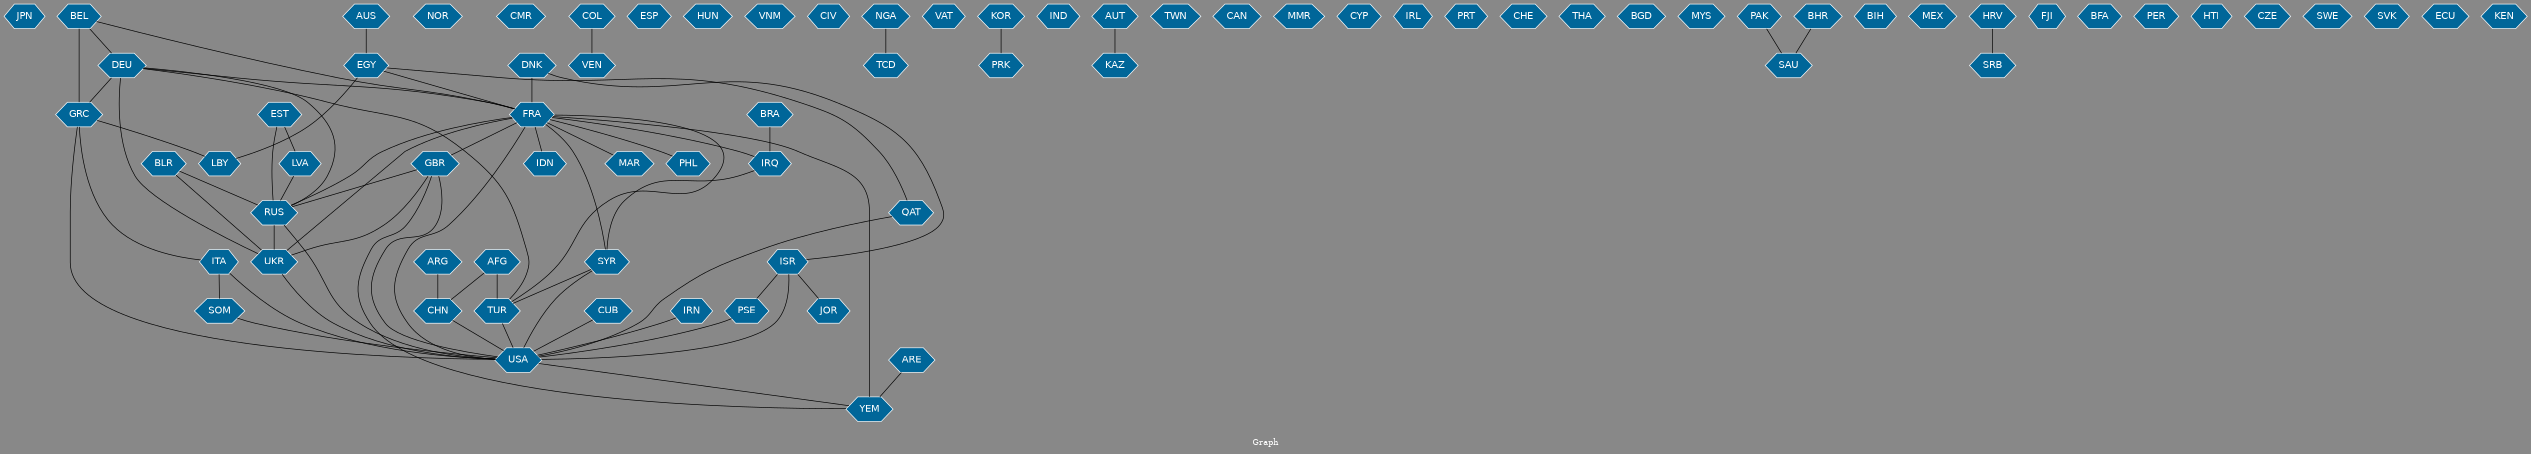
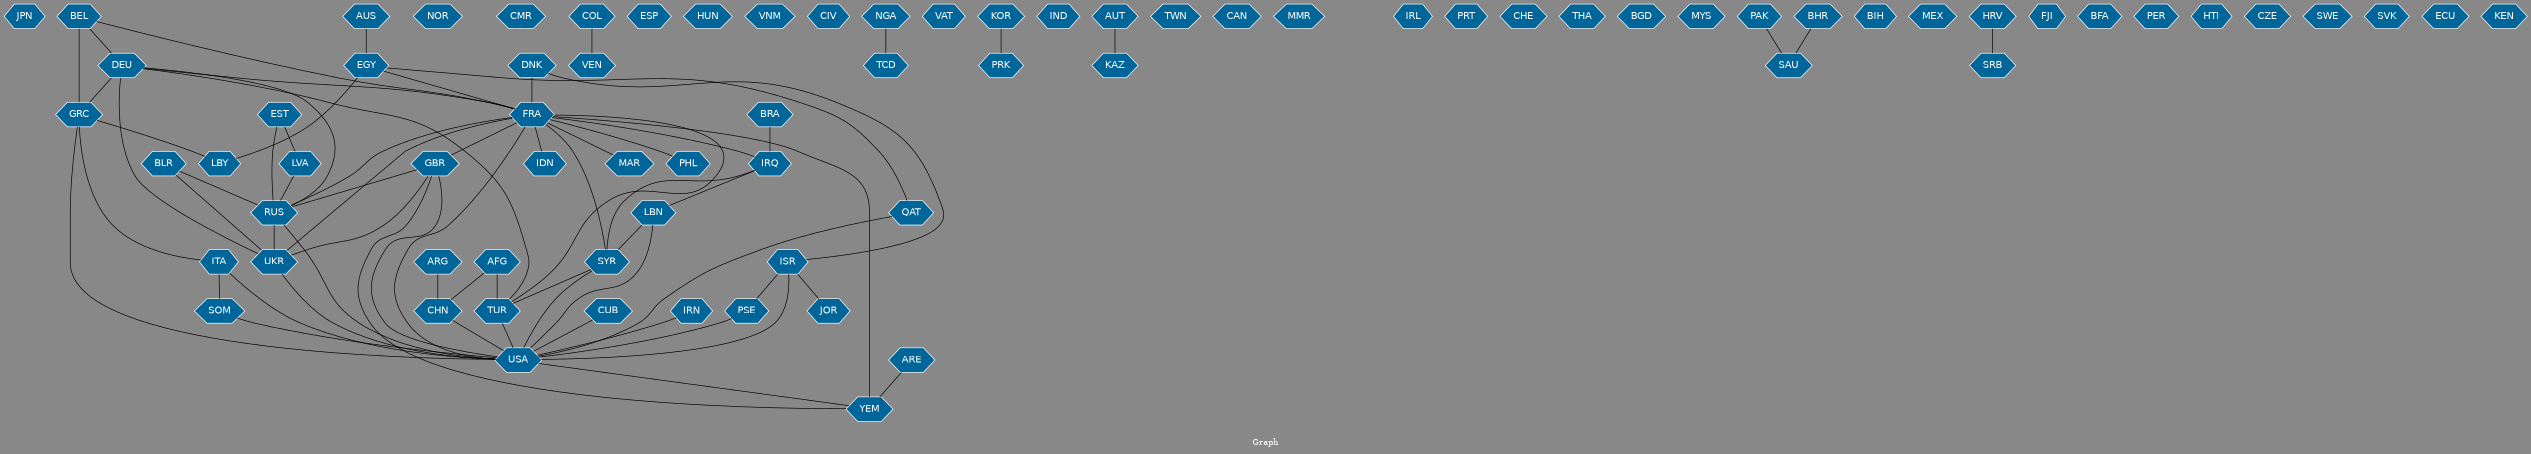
  graph {
    bgcolor="#888888"
    fontcolor=white
    fontsize=12
    label="Graph"
    node [color=white fillcolor="#006699" fontcolor=white fontname=Helvetica shape=hexagon style=filled]
    edge [arrowhead=open color=black fontcolor=white fontname=Courier fontsize=12 weight=1]
    n1 [label=JPN]
    n2 [label=GRC]
    n3 [label=USA]
    n4 [label=ITA]
    n5 [label=LBY]
    n6 [label=YEM]
    n7 [label=SOM]
    n8 [label=IDN]
    n9 [label=FRA]
    n10 [label=SYR]
    n11 [label=TUR]
    n12 [label=MAR]
    n13 [label=UKR]
    n14 [label=PHL]
    n15 [label=RUS]
    n16 [label=IRQ]
    n17 [label=GBR]
+   n18 [label=LBN]
    n19 [label=CUB]
    n20 [label=AFG]
    n21 [label=CHN]
    n22 [label=JOR]
    n23 [label=DEU]
    n24 [label=NOR]
    n25 [label=BLR]
    n26 [label=EGY]
    n27 [label=QAT]
    n28 [label=CMR]
    n29 [label=DNK]
    n30 [label=ISR]
    n31 [label=PSE]
    n32 [label=VEN]
    n33 [label=COL]
    n34 [label=BEL]
    n35 [label=ESP]
    n36 [label=HUN]
    n37 [label=VNM]
    n38 [label=CIV]
    n39 [label=TCD]
    n40 [label=NGA]
    n41 [label=VAT]
    n42 [label=KOR]
    n43 [label=PRK]
    n44 [label=BRA]
    n45 [label=EST]
    n46 [label=LVA]
    n47 [label=IRN]
    n48 [label=IND]
    n49 [label=ARG]
    n50 [label=KAZ]
    n51 [label=AUT]
    n52 [label=TWN]
    n53 [label=CAN]
    n54 [label=MMR]
-   n55 [label=CYP]
    n56 [label=AUS]
    n57 [label=IRL]
    n58 [label=PRT]
    n59 [label=CHE]
    n60 [label=THA]
    n61 [label=BGD]
    n62 [label=MYS]
    n63 [label=SAU]
    n64 [label=PAK]
    n65 [label=BIH]
    n66 [label=MEX]
    n67 [label=ARE]
    n68 [label=SRB]
    n69 [label=HRV]
    n70 [label=FJI]
    n71 [label=BFA]
    n72 [label=PER]
    n73 [label=HTI]
    n74 [label=CZE]
    n75 [label=SWE]
    n76 [label=SVK]
    n77 [label=BHR]
    n78 [label=ECU]
    n79 [label=KEN]
    n2 -- n3 [weight=3]
    n2 -- n4 [weight=2]
    n2 -- n5 [weight=5]
    n3 -- n6 [weight=3]
    n4 -- n3 [weight=2]
    n4 -- n7
    n7 -- n3
    n9 -- n3 [weight=2]
    n9 -- n6 [weight=7]
    n9 -- n8 [weight=3]
    n9 -- n10 [weight=8]
    n9 -- n11
    n9 -- n12
    n9 -- n13 [weight=9]
    n9 -- n14
    n9 -- n15 [weight=7]
    n9 -- n16 [weight=4]
    n9 -- n17 [weight=2]
    n10 -- n3 [weight=7]
    n10 -- n11 [weight=4]
    n11 -- n3 [weight=2]
    n13 -- n3 [weight=4]
    n15 -- n3
    n15 -- n13 [weight=24]
    n16 -- n10
+   n16 -- n18
    n17 -- n3 [weight=3]
    n17 -- n6 [weight=2]
    n17 -- n13 [weight=3]
    n17 -- n15
+   n18 -- n3
+   n18 -- n10
    n19 -- n3
    n20 -- n11
    n20 -- n21
    n21 -- n3
    n23 -- n2 [weight=16]
    n23 -- n9 [weight=3]
    n23 -- n11
    n23 -- n13 [weight=7]
    n23 -- n15 [weight=4]
    n25 -- n13 [weight=16]
    n25 -- n15 [weight=2]
    n26 -- n5 [weight=8]
    n26 -- n9
    n26 -- n27
    n27 -- n3
    n29 -- n9 [weight=7]
    n29 -- n30
    n30 -- n3 [weight=2]
    n30 -- n22 [weight=2]
    n30 -- n31 [weight=4]
    n31 -- n3
    n33 -- n32
    n34 -- n2 [weight=9]
    n34 -- n9 [weight=2]
    n34 -- n23 [weight=4]
    n40 -- n39
    n42 -- n43 [weight=2]
    n44 -- n16
    n45 -- n15
    n45 -- n46
    n46 -- n15
    n47 -- n3 [weight=3]
    n49 -- n21
    n51 -- n50
    n56 -- n26 [weight=2]
    n64 -- n63
    n67 -- n6 [weight=2]
    n69 -- n68 [weight=3]
    n77 -- n63
  }
